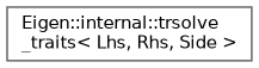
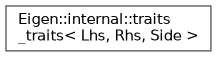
  digraph {
    rankdir=LR
-   n1 [color=grey40 fillcolor=white fontname=Helvetica fontsize=10 height=0.2 label="Eigen::internal::trsolve\l_traits\< Lhs, Rhs, Side \>" shape=box style=filled width=0.4]
+   n1 [color=grey40 fillcolor=white fontname=Helvetica fontsize=10 height=0.2 label="Eigen::internal::traits\l_traits\< Lhs, Rhs, Side \>" shape=box style=filled width=0.4]
  }
